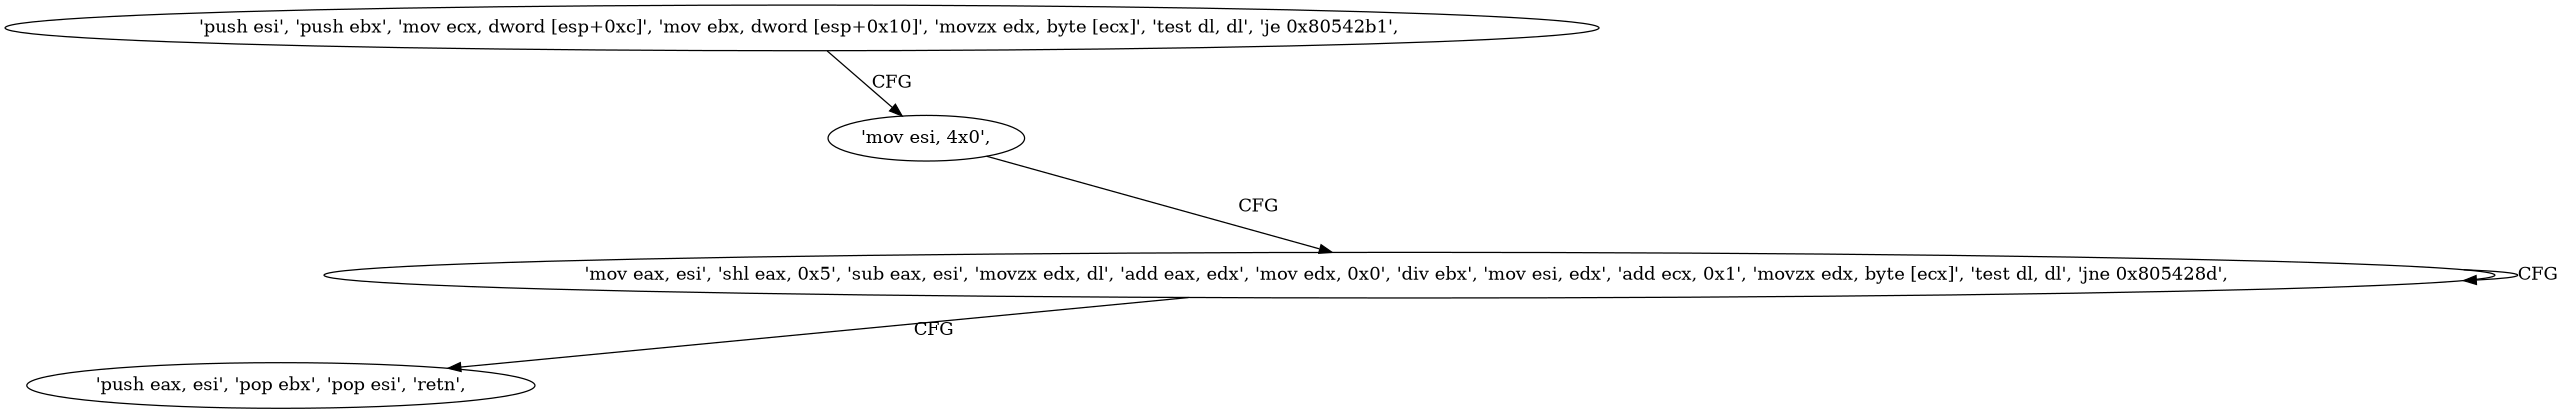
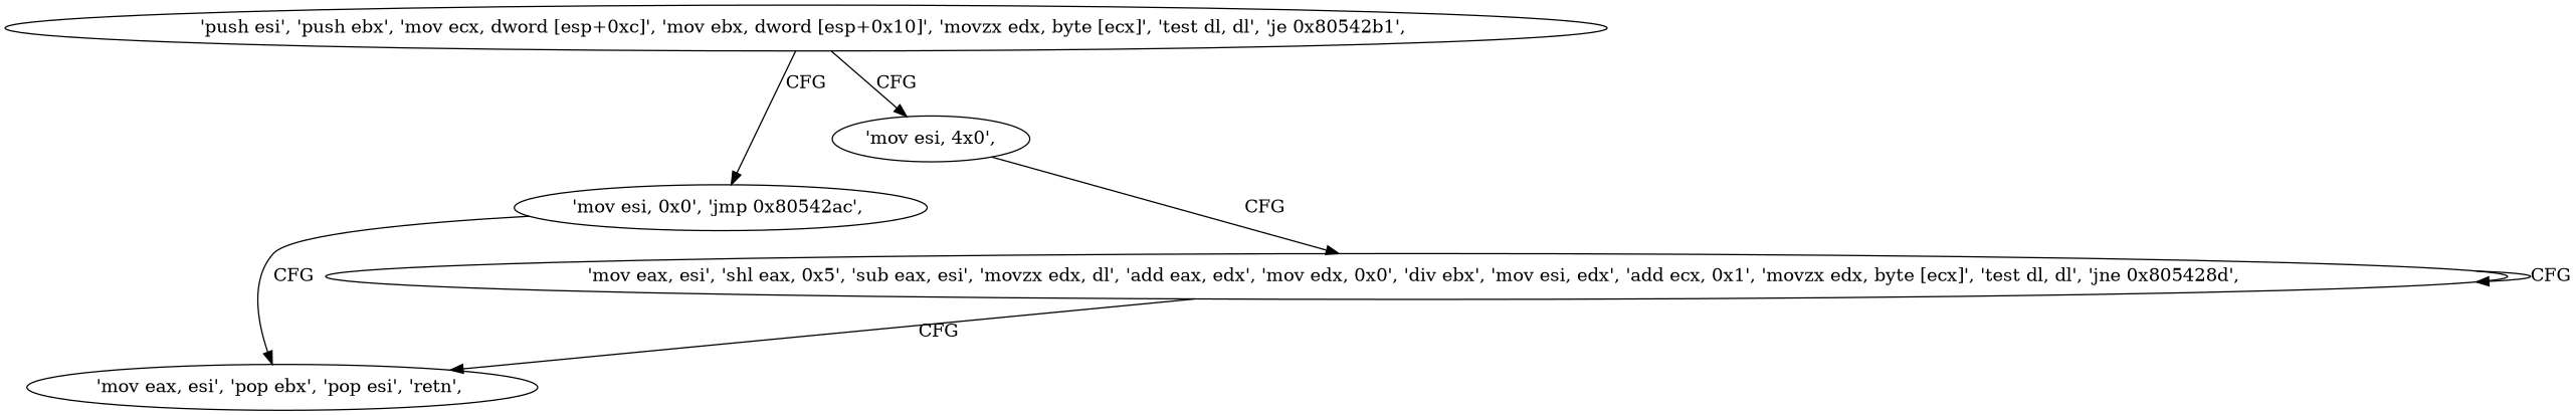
  digraph {
    n1 [label="'push esi', 'push ebx', 'mov ecx, dword [esp+0xc]', 'mov ebx, dword [esp+0x10]', 'movzx edx, byte [ecx]', 'test dl, dl', 'je 0x80542b1', "]
+   n2 [label="'mov esi, 0x0', 'jmp 0x80542ac', "]
    n3 [label="'mov esi, 4x0',"]
-   n4 [label="'push eax, esi', 'pop ebx', 'pop esi', 'retn',"]
+   n4 [label="'mov eax, esi', 'pop ebx', 'pop esi', 'retn', "]
    n5 [label="'mov eax, esi', 'shl eax, 0x5', 'sub eax, esi', 'movzx edx, dl', 'add eax, edx', 'mov edx, 0x0', 'div ebx', 'mov esi, edx', 'add ecx, 0x1', 'movzx edx, byte [ecx]', 'test dl, dl', 'jne 0x805428d', "]
+   n1 -> n2 [label=CFG]
    n1 -> n3 [label=CFG]
+   n2 -> n4 [label=CFG]
    n3 -> n5 [label=CFG]
    n5 -> n4 [label=CFG]
    n5 -> n5 [label=CFG]
  }
